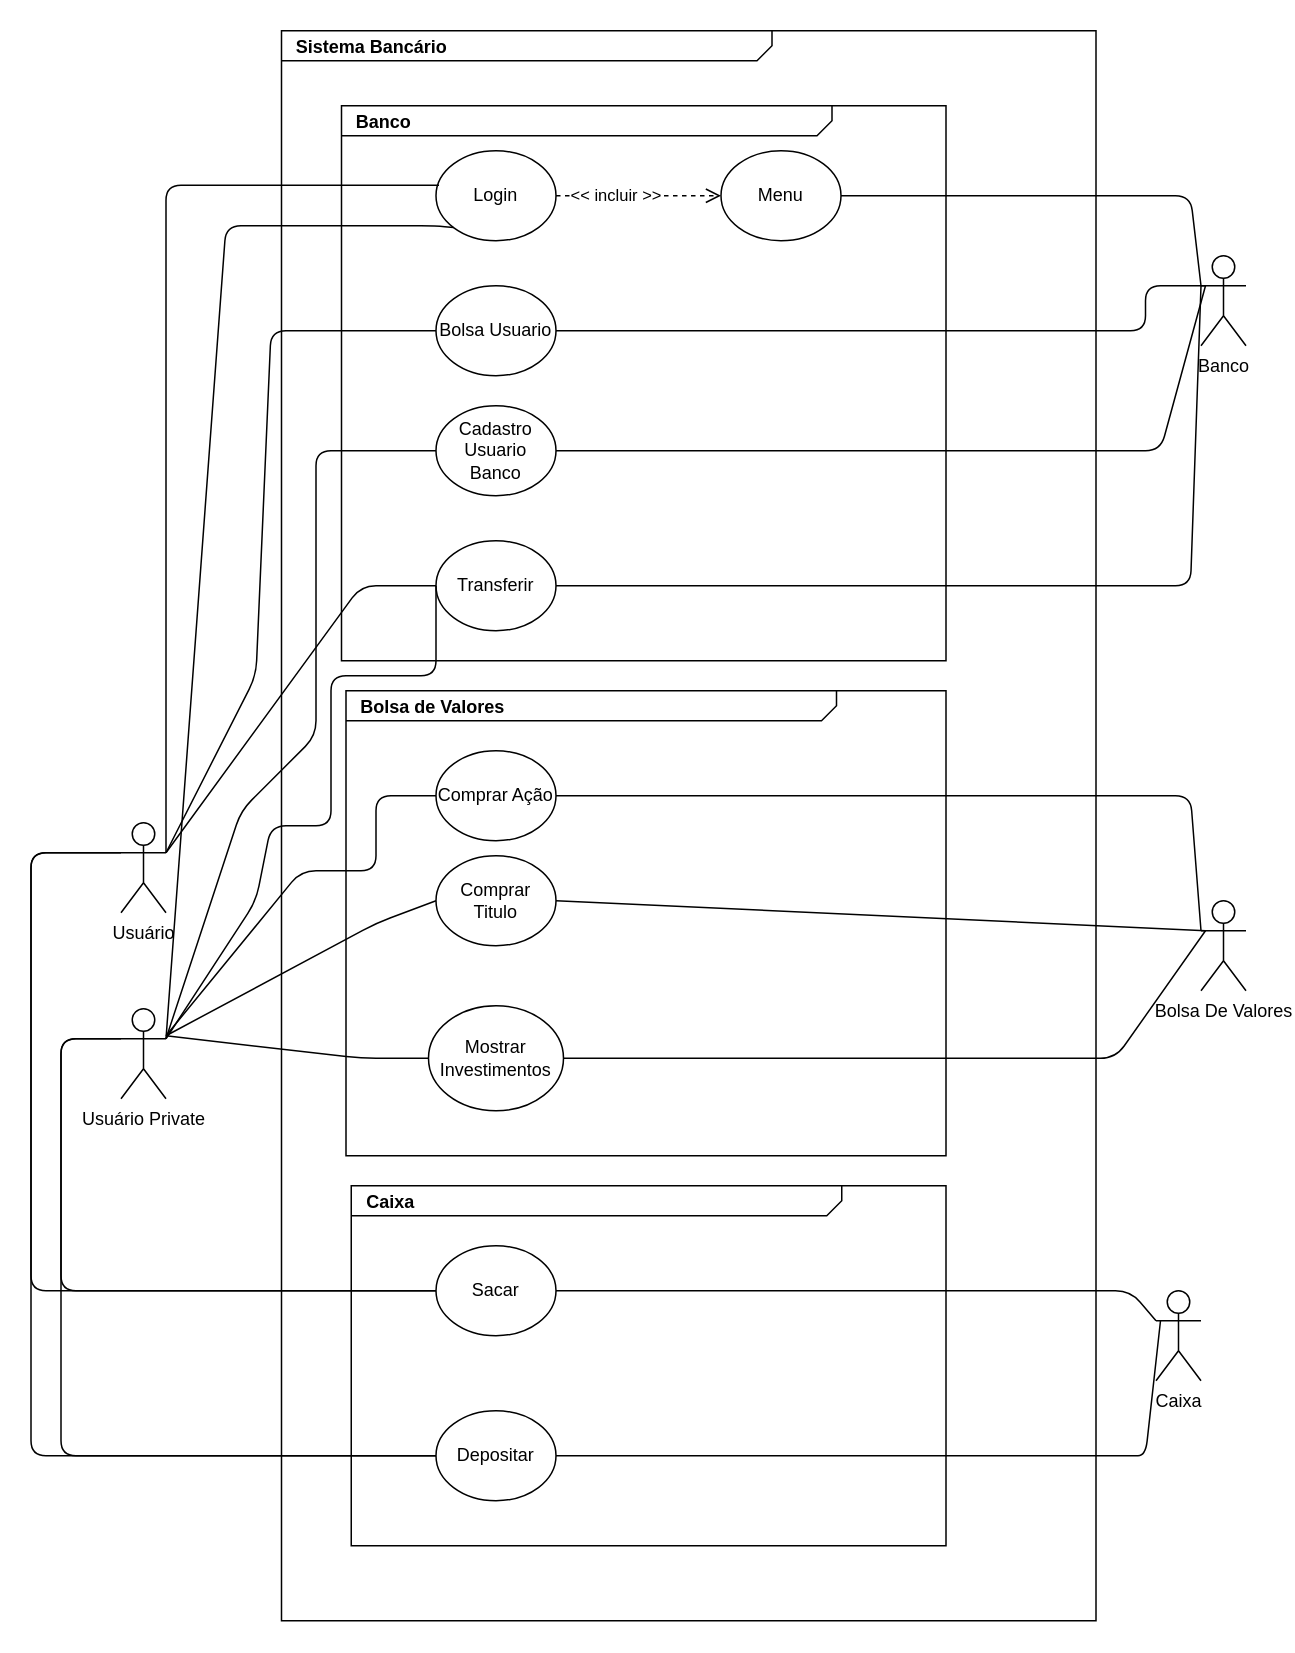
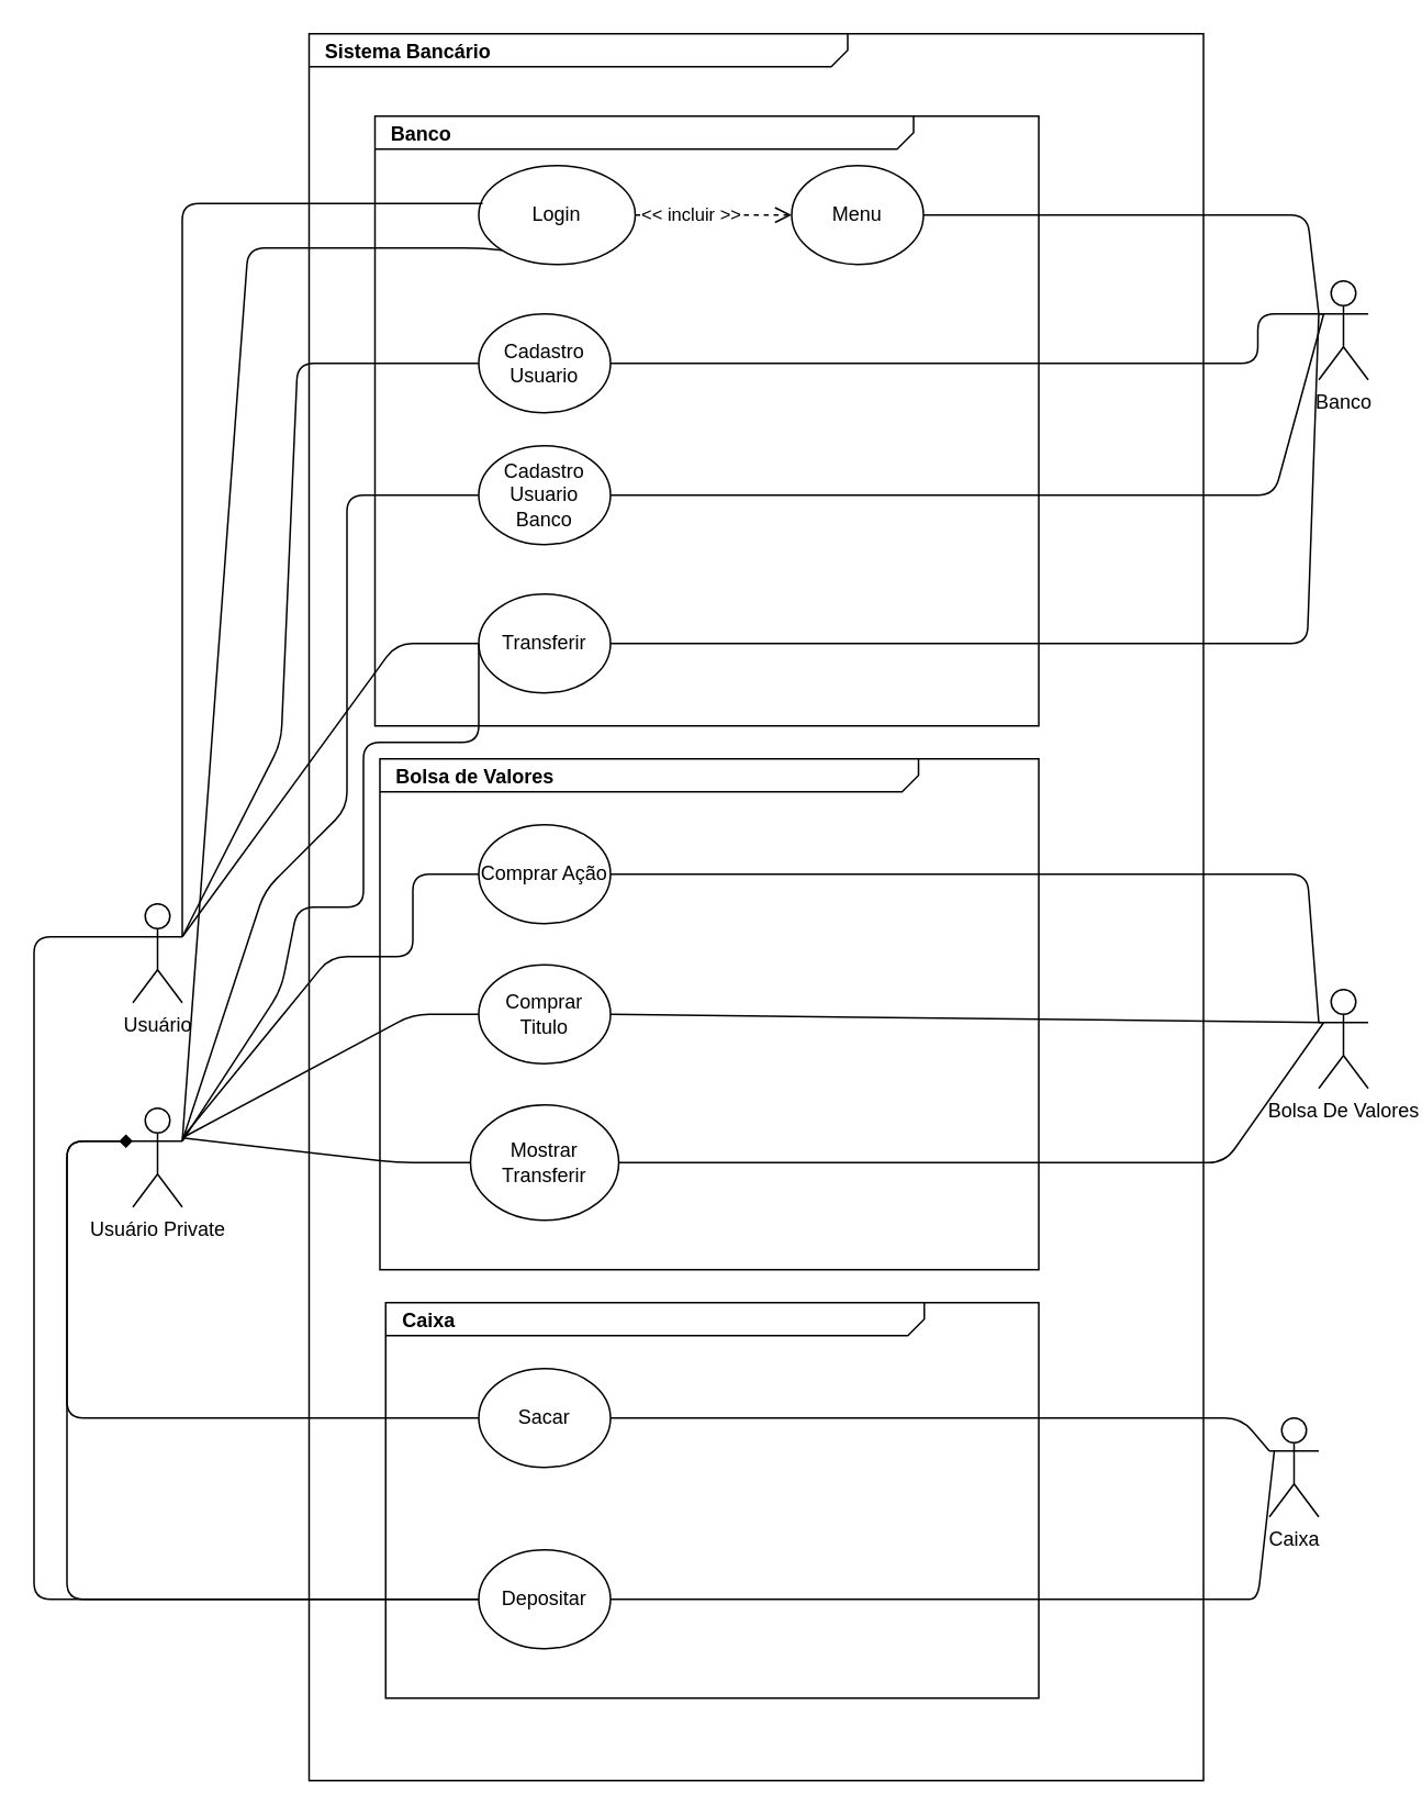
  <mxCell id="0" style=";html=1;" />
  <mxCell id="1" style=";html=1;" parent="0" />
  <mxCell id="2" value="&lt;p style=&quot;margin: 0px ; margin-top: 4px ; margin-left: 10px ; text-align: left&quot;&gt;&lt;b&gt;Sistema Bancário&lt;/b&gt;&lt;/p&gt;" style="html=1;strokeWidth=1;shape=mxgraph.sysml.package;html=1;overflow=fill;whiteSpace=wrap;fillColor=none;gradientColor=none;fontSize=12;align=center;labelX=327.64;" parent="1" vertex="1"><mxGeometry x="187" y="20" width="543" height="1060" as="geometry" /></mxCell>
  <mxCell id="3" value="Usuário" style="shape=umlActor;verticalLabelPosition=bottom;verticalAlign=top;html=1;outlineConnect=0;" parent="1" vertex="1"><mxGeometry x="80" y="548" width="30" height="60" as="geometry" /></mxCell>
  <mxCell id="4" value="Usuário Private" style="shape=umlActor;verticalLabelPosition=bottom;verticalAlign=top;html=1;outlineConnect=0;" parent="1" vertex="1"><mxGeometry x="80" y="672" width="30" height="60" as="geometry" /></mxCell>
  <mxCell id="5" value="&lt;p style=&quot;margin: 0px ; margin-top: 4px ; margin-left: 10px ; text-align: left&quot;&gt;&lt;b&gt;Banco&lt;/b&gt;&lt;/p&gt;" style="html=1;strokeWidth=1;shape=mxgraph.sysml.package;html=1;overflow=fill;whiteSpace=wrap;fillColor=none;gradientColor=none;fontSize=12;align=center;labelX=327.64;" parent="1" vertex="1"><mxGeometry x="227" y="70" width="403" height="370" as="geometry" /></mxCell>
  <mxCell id="6" value="Banco" style="shape=umlActor;verticalLabelPosition=bottom;verticalAlign=top;html=1;outlineConnect=0;" parent="1" vertex="1"><mxGeometry x="800" y="170" width="30" height="60" as="geometry" /></mxCell>
  <mxCell id="7" value="&lt;p style=&quot;margin: 0px ; margin-top: 4px ; margin-left: 10px ; text-align: left&quot;&gt;&lt;b&gt;Bolsa de Valores&lt;/b&gt;&lt;/p&gt;" style="html=1;strokeWidth=1;shape=mxgraph.sysml.package;html=1;overflow=fill;whiteSpace=wrap;fillColor=none;gradientColor=none;fontSize=12;align=center;labelX=327.64;" vertex="1" parent="1"><mxGeometry x="230" y="460" width="400" height="310" as="geometry" /></mxCell>
  <mxCell id="8" value="&lt;p style=&quot;margin: 0px ; margin-top: 4px ; margin-left: 10px ; text-align: left&quot;&gt;&lt;b&gt;Caixa&lt;/b&gt;&lt;/p&gt;" style="html=1;strokeWidth=1;shape=mxgraph.sysml.package;html=1;overflow=fill;whiteSpace=wrap;fillColor=none;gradientColor=none;fontSize=12;align=center;labelX=327.64;" vertex="1" parent="1"><mxGeometry x="233.5" y="790" width="396.5" height="240" as="geometry" /></mxCell>
  <mxCell id="9" value="Bolsa De Valores" style="shape=umlActor;verticalLabelPosition=bottom;verticalAlign=top;html=1;outlineConnect=0;" vertex="1" parent="1"><mxGeometry x="800" y="600" width="30" height="60" as="geometry" /></mxCell>
  <mxCell id="10" value="Caixa" style="shape=umlActor;verticalLabelPosition=bottom;verticalAlign=top;html=1;outlineConnect=0;" vertex="1" parent="1"><mxGeometry x="770" y="860" width="30" height="60" as="geometry" /></mxCell>
- <mxCell id="11" value="Login" style="ellipse;whiteSpace=wrap;html=1;" vertex="1" parent="1"><mxGeometry x="290" y="100" width="80" height="60" as="geometry" /></mxCell>
+ <mxCell id="11" value="Login" style="ellipse;whiteSpace=wrap;html=1;" vertex="1" parent="1"><mxGeometry x="290" y="100" width="95" height="60" as="geometry" /></mxCell>
  <mxCell id="12" value="Menu" style="ellipse;whiteSpace=wrap;html=1;" vertex="1" parent="1"><mxGeometry x="480" y="100" width="80" height="60" as="geometry" /></mxCell>
  <mxCell id="13" value="" style="endArrow=none;html=1;exitX=1;exitY=0.333;exitDx=0;exitDy=0;exitPerimeter=0;entryX=0.025;entryY=0.383;entryDx=0;entryDy=0;entryPerimeter=0;" edge="1" parent="1" source="3" target="11"><mxGeometry width="50" height="50" relative="1" as="geometry"><mxPoint x="850" y="550" as="sourcePoint" /><mxPoint x="900" y="500" as="targetPoint" /><Array as="points"><mxPoint x="110" y="123" /></Array></mxGeometry></mxCell>
  <mxCell id="14" value="" style="endArrow=none;html=1;exitX=1;exitY=0.333;exitDx=0;exitDy=0;exitPerimeter=0;entryX=0;entryY=1;entryDx=0;entryDy=0;" edge="1" parent="1" source="4" target="11"><mxGeometry width="50" height="50" relative="1" as="geometry"><mxPoint x="850" y="490" as="sourcePoint" /><mxPoint x="900" y="440" as="targetPoint" /><Array as="points"><mxPoint x="150" y="150" /><mxPoint x="220" y="150" /><mxPoint x="290" y="150" /></Array></mxGeometry></mxCell>
  <mxCell id="15" value="" style="html=1;verticalAlign=bottom;endArrow=open;dashed=1;endSize=8;exitX=1;exitY=0.5;exitDx=0;exitDy=0;entryX=0;entryY=0.5;entryDx=0;entryDy=0;" edge="1" parent="1" source="11" target="12"><mxGeometry relative="1" as="geometry"><mxPoint x="510" y="170" as="sourcePoint" /><mxPoint x="430" y="170" as="targetPoint" /></mxGeometry></mxCell>
  <mxCell id="16" value="&amp;lt;&amp;lt; incluir &amp;gt;&amp;gt;" style="edgeLabel;html=1;align=center;verticalAlign=middle;resizable=0;points=[];" vertex="1" connectable="0" parent="15"><mxGeometry x="-0.3" y="1" relative="1" as="geometry"><mxPoint as="offset" /></mxGeometry></mxCell>
- <mxCell id="17" value="Bolsa Usuario" style="ellipse;whiteSpace=wrap;html=1;" vertex="1" parent="1"><mxGeometry x="290" y="190" width="80" height="60" as="geometry" /></mxCell>
+ <mxCell id="17" value="Cadastro Usuario" style="ellipse;whiteSpace=wrap;html=1;" vertex="1" parent="1"><mxGeometry x="290" y="190" width="80" height="60" as="geometry" /></mxCell>
  <mxCell id="18" value="Cadastro Usuario&lt;br&gt;Banco" style="ellipse;whiteSpace=wrap;html=1;" vertex="1" parent="1"><mxGeometry x="290" y="270" width="80" height="60" as="geometry" /></mxCell>
  <mxCell id="19" value="" style="endArrow=none;html=1;exitX=1;exitY=0.333;exitDx=0;exitDy=0;exitPerimeter=0;entryX=0;entryY=0.5;entryDx=0;entryDy=0;" edge="1" parent="1" source="3" target="17"><mxGeometry width="50" height="50" relative="1" as="geometry"><mxPoint x="940" y="350" as="sourcePoint" /><mxPoint x="990" y="300" as="targetPoint" /><Array as="points"><mxPoint x="170" y="450" /><mxPoint x="180" y="220" /></Array></mxGeometry></mxCell>
  <mxCell id="20" value="" style="endArrow=none;html=1;exitX=1;exitY=0.333;exitDx=0;exitDy=0;exitPerimeter=0;entryX=0;entryY=0.5;entryDx=0;entryDy=0;" edge="1" parent="1" source="4" target="18"><mxGeometry width="50" height="50" relative="1" as="geometry"><mxPoint x="940" y="370" as="sourcePoint" /><mxPoint x="990" y="320" as="targetPoint" /><Array as="points"><mxPoint x="160" y="540" /><mxPoint x="210" y="490" /><mxPoint x="210" y="300" /></Array></mxGeometry></mxCell>
  <mxCell id="21" value="Transferir" style="ellipse;whiteSpace=wrap;html=1;" vertex="1" parent="1"><mxGeometry x="290" y="360" width="80" height="60" as="geometry" /></mxCell>
  <mxCell id="22" value="" style="endArrow=none;html=1;exitX=1;exitY=0.333;exitDx=0;exitDy=0;exitPerimeter=0;entryX=0;entryY=0.5;entryDx=0;entryDy=0;" edge="1" parent="1" source="3" target="21"><mxGeometry width="50" height="50" relative="1" as="geometry"><mxPoint x="940" y="490" as="sourcePoint" /><mxPoint x="990" y="440" as="targetPoint" /><Array as="points"><mxPoint x="240" y="390" /></Array></mxGeometry></mxCell>
  <mxCell id="23" value="" style="endArrow=none;html=1;exitX=1;exitY=0.333;exitDx=0;exitDy=0;exitPerimeter=0;" edge="1" parent="1" source="4"><mxGeometry width="50" height="50" relative="1" as="geometry"><mxPoint x="130" y="530" as="sourcePoint" /><mxPoint x="290" y="390" as="targetPoint" /><Array as="points"><mxPoint x="170" y="600" /><mxPoint x="180" y="550" /><mxPoint x="220" y="550" /><mxPoint x="220" y="450" /><mxPoint x="290" y="450" /></Array></mxGeometry></mxCell>
  <mxCell id="24" value="Comprar Ação" style="ellipse;whiteSpace=wrap;html=1;" vertex="1" parent="1"><mxGeometry x="290" y="500" width="80" height="60" as="geometry" /></mxCell>
- <mxCell id="25" value="Comprar Titulo" style="ellipse;whiteSpace=wrap;html=1;" vertex="1" parent="1"><mxGeometry x="290" y="570" width="80" height="60" as="geometry" /></mxCell>
- <mxCell id="26" value="Mostrar Investimentos" style="ellipse;whiteSpace=wrap;html=1;" vertex="1" parent="1"><mxGeometry x="285" y="670" width="90" height="70" as="geometry" /></mxCell>
+ <mxCell id="25" value="Comprar Titulo" style="ellipse;whiteSpace=wrap;html=1;" vertex="1" parent="1"><mxGeometry x="290" y="585" width="80" height="60" as="geometry" /></mxCell>
+ <mxCell id="26" value="Mostrar Transferir" style="ellipse;whiteSpace=wrap;html=1;" vertex="1" parent="1"><mxGeometry x="285" y="670" width="90" height="70" as="geometry" /></mxCell>
  <mxCell id="27" value="Sacar" style="ellipse;whiteSpace=wrap;html=1;" vertex="1" parent="1"><mxGeometry x="290" y="830" width="80" height="60" as="geometry" /></mxCell>
  <mxCell id="28" value="Depositar" style="ellipse;whiteSpace=wrap;html=1;" vertex="1" parent="1"><mxGeometry x="290" y="940" width="80" height="60" as="geometry" /></mxCell>
  <mxCell id="29" value="" style="endArrow=none;html=1;entryX=0;entryY=0.5;entryDx=0;entryDy=0;" edge="1" parent="1" target="24"><mxGeometry width="50" height="50" relative="1" as="geometry"><mxPoint x="110" y="690" as="sourcePoint" /><mxPoint x="990" y="530" as="targetPoint" /><Array as="points"><mxPoint x="200" y="580" /><mxPoint x="250" y="580" /><mxPoint x="250" y="530" /></Array></mxGeometry></mxCell>
  <mxCell id="30" value="" style="endArrow=none;html=1;entryX=0;entryY=0.5;entryDx=0;entryDy=0;" edge="1" parent="1" target="25"><mxGeometry width="50" height="50" relative="1" as="geometry"><mxPoint x="110" y="690" as="sourcePoint" /><mxPoint x="990" y="530" as="targetPoint" /><Array as="points"><mxPoint x="250" y="615" /></Array></mxGeometry></mxCell>
  <mxCell id="31" value="" style="endArrow=none;html=1;entryX=0;entryY=0.5;entryDx=0;entryDy=0;" edge="1" parent="1" target="26"><mxGeometry width="50" height="50" relative="1" as="geometry"><mxPoint x="110" y="690" as="sourcePoint" /><mxPoint x="990" y="640" as="targetPoint" /><Array as="points"><mxPoint x="240" y="705" /></Array></mxGeometry></mxCell>
- <mxCell id="32" value="" style="endArrow=none;html=1;exitX=0;exitY=0.333;exitDx=0;exitDy=0;exitPerimeter=0;entryX=0;entryY=0.5;entryDx=0;entryDy=0;" edge="1" parent="1" source="3" target="27"><mxGeometry width="50" height="50" relative="1" as="geometry"><mxPoint x="940" y="810" as="sourcePoint" /><mxPoint x="990" y="760" as="targetPoint" /><Array as="points"><mxPoint x="20" y="568" /><mxPoint x="20" y="860" /></Array></mxGeometry></mxCell>
  <mxCell id="33" value="" style="endArrow=none;html=1;entryX=0;entryY=0.333;entryDx=0;entryDy=0;entryPerimeter=0;exitX=0;exitY=0.5;exitDx=0;exitDy=0;" edge="1" parent="1" source="28" target="3"><mxGeometry width="50" height="50" relative="1" as="geometry"><mxPoint x="940" y="810" as="sourcePoint" /><mxPoint x="990" y="760" as="targetPoint" /><Array as="points"><mxPoint x="20" y="970" /><mxPoint x="20" y="568" /></Array></mxGeometry></mxCell>
- <mxCell id="34" value="" style="endArrow=none;html=1;entryX=0;entryY=0.333;entryDx=0;entryDy=0;entryPerimeter=0;exitX=0;exitY=0.5;exitDx=0;exitDy=0;" edge="1" parent="1" source="27" target="4"><mxGeometry width="50" height="50" relative="1" as="geometry"><mxPoint x="940" y="810" as="sourcePoint" /><mxPoint x="990" y="760" as="targetPoint" /><Array as="points"><mxPoint x="40" y="860" /><mxPoint x="40" y="692" /></Array></mxGeometry></mxCell>
+ <mxCell id="34" value="" style="endArrow=diamond;html=1;entryX=0;entryY=0.333;entryDx=0;entryDy=0;entryPerimeter=0;exitX=0;exitY=0.5;exitDx=0;exitDy=0;" edge="1" parent="1" source="27" target="4"><mxGeometry width="50" height="50" relative="1" as="geometry"><mxPoint x="940" y="810" as="sourcePoint" /><mxPoint x="990" y="760" as="targetPoint" /><Array as="points"><mxPoint x="40" y="860" /><mxPoint x="40" y="692" /></Array></mxGeometry></mxCell>
  <mxCell id="35" value="" style="endArrow=none;html=1;entryX=0;entryY=0.5;entryDx=0;entryDy=0;exitX=0;exitY=0.333;exitDx=0;exitDy=0;exitPerimeter=0;" edge="1" parent="1" source="4" target="28"><mxGeometry width="50" height="50" relative="1" as="geometry"><mxPoint x="940" y="810" as="sourcePoint" /><mxPoint x="990" y="760" as="targetPoint" /><Array as="points"><mxPoint x="40" y="692" /><mxPoint x="40" y="970" /></Array></mxGeometry></mxCell>
  <mxCell id="36" value="" style="endArrow=none;html=1;entryX=1;entryY=0.5;entryDx=0;entryDy=0;" edge="1" parent="1" target="12"><mxGeometry width="50" height="50" relative="1" as="geometry"><mxPoint x="800" y="190" as="sourcePoint" /><mxPoint x="523" y="370" as="targetPoint" /><Array as="points"><mxPoint x="793" y="130" /></Array></mxGeometry></mxCell>
  <mxCell id="37" value="" style="endArrow=none;html=1;entryX=1;entryY=0.5;entryDx=0;entryDy=0;" edge="1" parent="1" target="17"><mxGeometry width="50" height="50" relative="1" as="geometry"><mxPoint x="803" y="190" as="sourcePoint" /><mxPoint x="523" y="370" as="targetPoint" /><Array as="points"><mxPoint x="763" y="190" /><mxPoint x="763" y="220" /><mxPoint x="663" y="220" /></Array></mxGeometry></mxCell>
  <mxCell id="38" value="" style="endArrow=none;html=1;entryX=1;entryY=0.5;entryDx=0;entryDy=0;" edge="1" parent="1" target="18"><mxGeometry width="50" height="50" relative="1" as="geometry"><mxPoint x="803" y="190" as="sourcePoint" /><mxPoint x="523" y="370" as="targetPoint" /><Array as="points"><mxPoint x="773" y="300" /><mxPoint x="753" y="300" /></Array></mxGeometry></mxCell>
  <mxCell id="39" value="" style="endArrow=none;html=1;exitX=1;exitY=0.5;exitDx=0;exitDy=0;entryX=0;entryY=0.333;entryDx=0;entryDy=0;entryPerimeter=0;" edge="1" parent="1" source="21" target="6"><mxGeometry width="50" height="50" relative="1" as="geometry"><mxPoint x="473" y="420" as="sourcePoint" /><mxPoint x="523" y="370" as="targetPoint" /><Array as="points"><mxPoint x="793" y="390" /></Array></mxGeometry></mxCell>
  <mxCell id="40" value="" style="endArrow=none;html=1;entryX=1;entryY=0.5;entryDx=0;entryDy=0;exitX=0;exitY=0.333;exitDx=0;exitDy=0;exitPerimeter=0;" edge="1" parent="1" source="9" target="24"><mxGeometry width="50" height="50" relative="1" as="geometry"><mxPoint x="473" y="930" as="sourcePoint" /><mxPoint x="523" y="880" as="targetPoint" /><Array as="points"><mxPoint x="793" y="530" /><mxPoint x="673" y="530" /></Array></mxGeometry></mxCell>
  <mxCell id="41" value="" style="endArrow=none;html=1;exitX=1;exitY=0.5;exitDx=0;exitDy=0;" edge="1" parent="1" source="25"><mxGeometry width="50" height="50" relative="1" as="geometry"><mxPoint x="473" y="670" as="sourcePoint" /><mxPoint x="803" y="620" as="targetPoint" /></mxGeometry></mxCell>
  <mxCell id="42" value="" style="endArrow=none;html=1;exitX=1;exitY=0.5;exitDx=0;exitDy=0;" edge="1" parent="1" source="26"><mxGeometry width="50" height="50" relative="1" as="geometry"><mxPoint x="473" y="670" as="sourcePoint" /><mxPoint x="803" y="620" as="targetPoint" /><Array as="points"><mxPoint x="743" y="705" /></Array></mxGeometry></mxCell>
  <mxCell id="43" value="" style="endArrow=none;html=1;exitX=1;exitY=0.5;exitDx=0;exitDy=0;entryX=0;entryY=0.333;entryDx=0;entryDy=0;entryPerimeter=0;" edge="1" parent="1" source="27" target="10"><mxGeometry width="50" height="50" relative="1" as="geometry"><mxPoint x="473" y="830" as="sourcePoint" /><mxPoint x="523" y="780" as="targetPoint" /><Array as="points"><mxPoint x="753" y="860" /></Array></mxGeometry></mxCell>
  <mxCell id="44" value="" style="endArrow=none;html=1;exitX=1;exitY=0.5;exitDx=0;exitDy=0;" edge="1" parent="1" source="28"><mxGeometry width="50" height="50" relative="1" as="geometry"><mxPoint x="473" y="830" as="sourcePoint" /><mxPoint x="773" y="880" as="targetPoint" /><Array as="points"><mxPoint x="693" y="970" /><mxPoint x="743" y="970" /><mxPoint x="763" y="970" /></Array></mxGeometry></mxCell>
